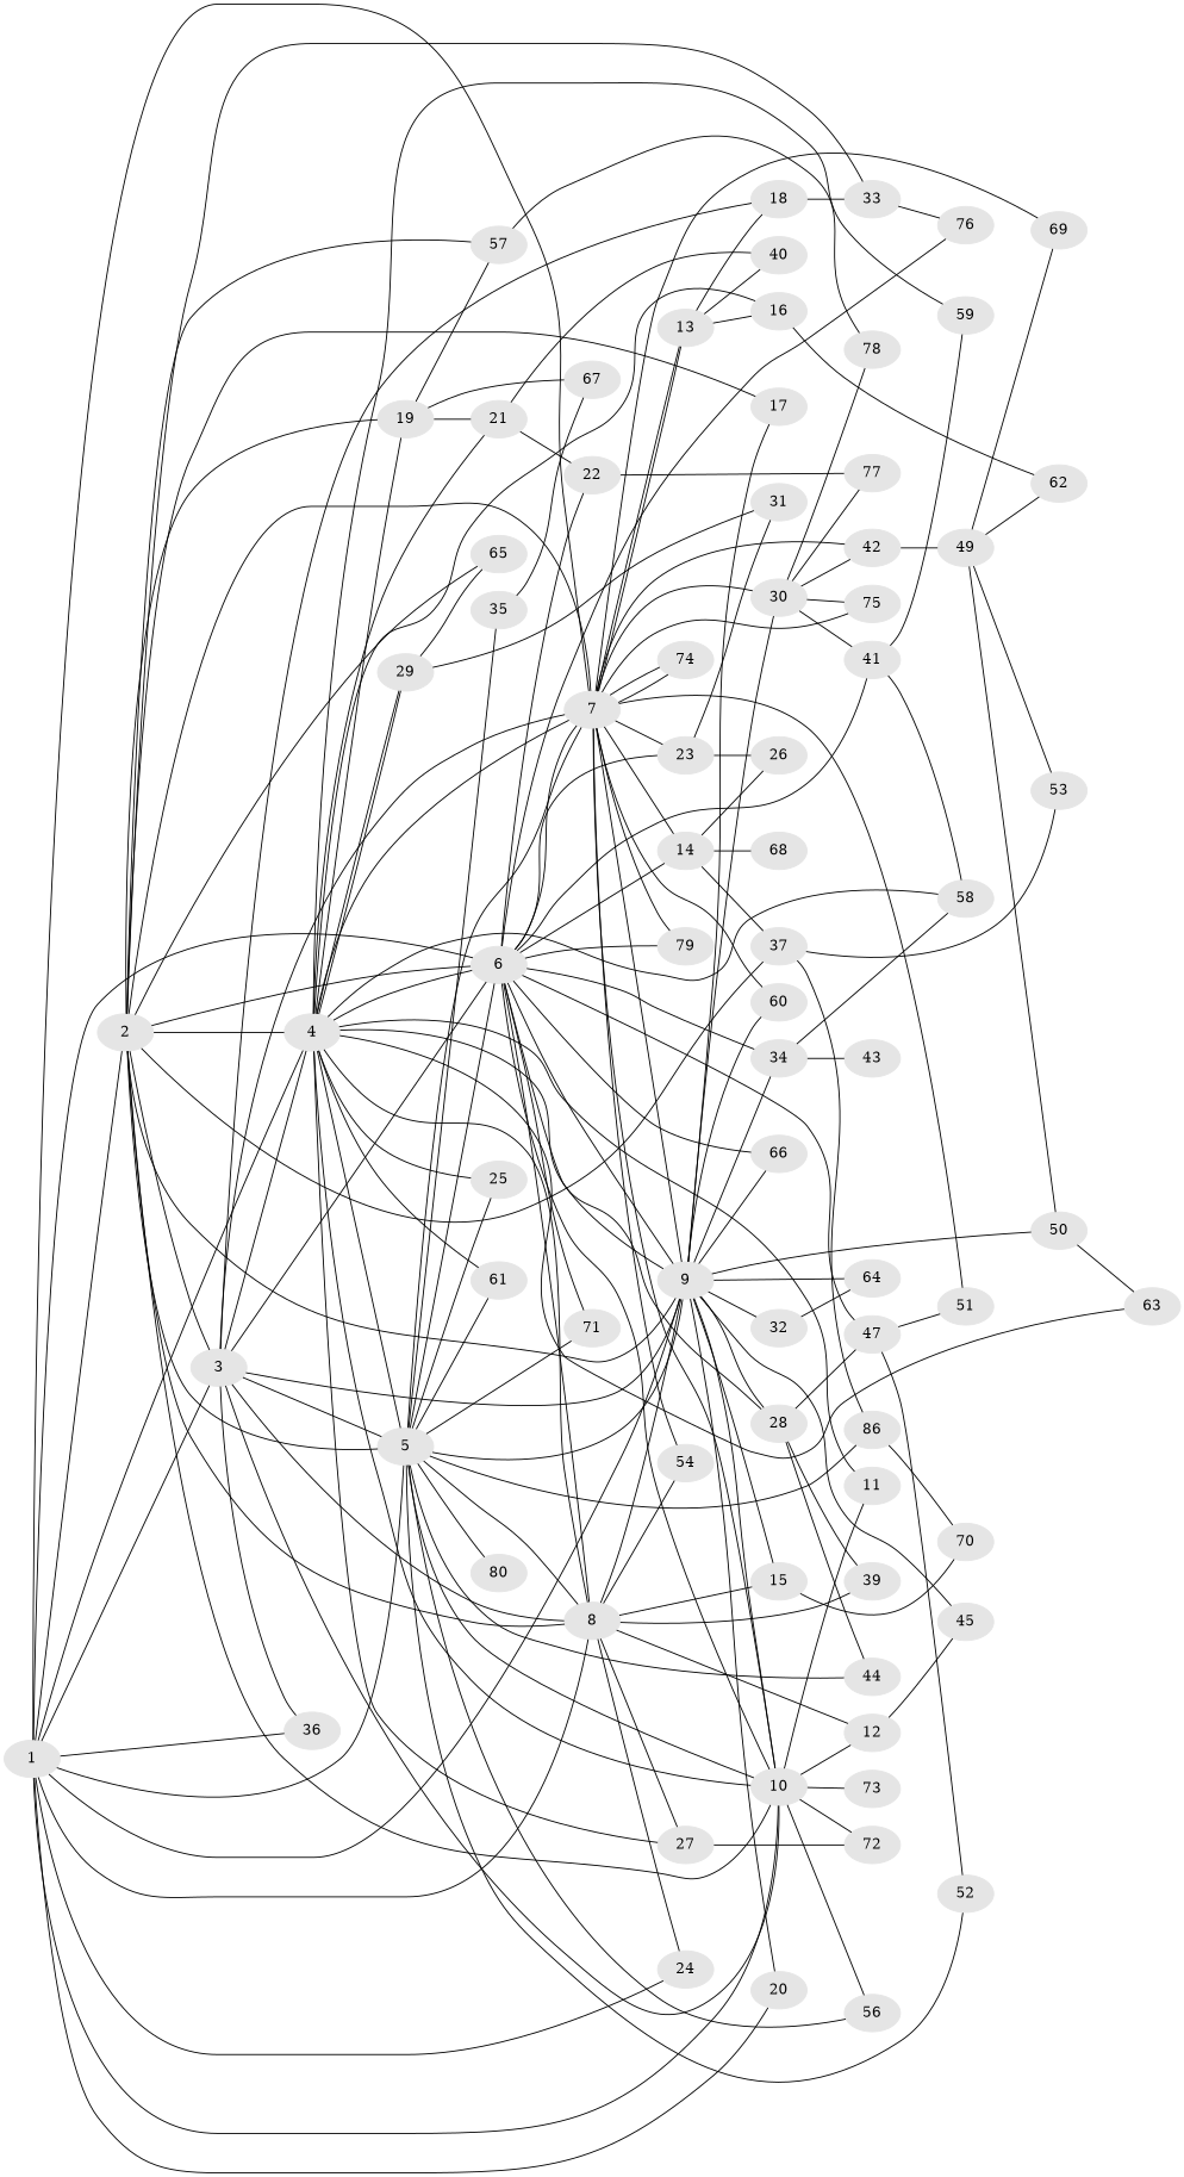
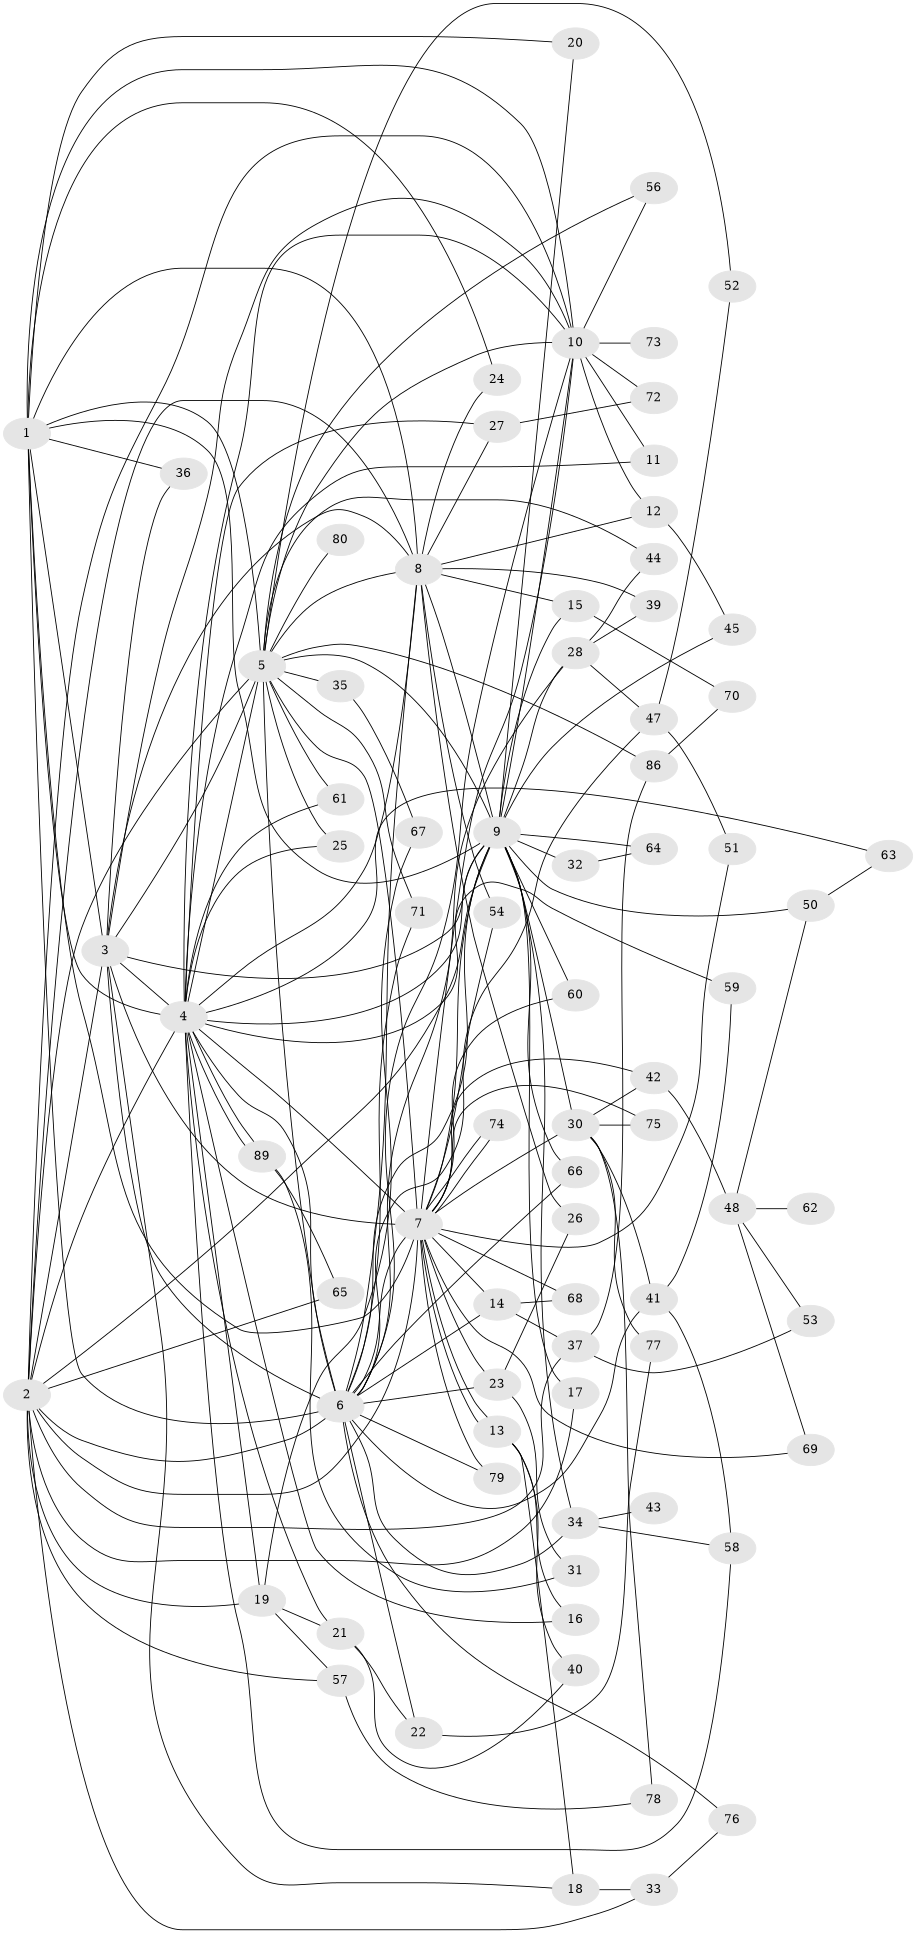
  graph {
    rankdir=LR
    node [color=gray90 style=filled]
    1
    2
    3
    4
    5
    6
    7
    8
    9
    10
    20
    24
    36
    17
    19
    33
    37
    57
    65
    18
    11
    16
    21
    25
    27
-   29
+   29 [label=89]
    58
    59
    61
    63
    35
    44
    n33 [label=86]
    52
    56
    71
    80
    14
    22
    23
    28
    34
    41
    47
    66
    76
    79
    13
    30
    42
    51
    54
    60
    68
    69
    74
    75
    12
    15
    26
    39
    32
    45
    50
    64
    73
    72
    67
    53
    78
    62
    40
    31
-   49
+   49 [label=48]
    70
    77
    43
-   1 -- 2
    1 -- 3
    1 -- 4
    1 -- 5
    1 -- 6
    1 -- 7
    1 -- 8
    1 -- 9
    1 -- 10
    1 -- 20
    1 -- 24
    1 -- 36
    2 -- 3
    2 -- 4
    2 -- 5
    2 -- 6
    2 -- 7
    2 -- 8
    2 -- 9
    2 -- 10
    2 -- 17
    2 -- 19
    2 -- 33
    2 -- 37
    2 -- 57
    2 -- 65
    3 -- 4
    3 -- 5
    3 -- 6
    3 -- 7
    3 -- 8
    3 -- 9
    3 -- 10
    3 -- 36
    3 -- 18
    4 -- 5
    4 -- 6
    4 -- 7
    4 -- 8
    4 -- 9
    4 -- 10
    4 -- 19
    4 -- 11
    4 -- 16
    4 -- 21
    4 -- 25
    4 -- 27
    4 -- 29
    4 -- 29
    4 -- 58
    4 -- 59
    4 -- 61
    4 -- 63
    5 -- 6
    5 -- 7
    5 -- 8
    5 -- 9
    5 -- 10
    5 -- 25
    5 -- 61
    5 -- 35
    5 -- 44
    5 -- n33
    5 -- 52
    5 -- 56
    5 -- 71
    5 -- 80
    6 -- 7
    6 -- 8
    6 -- 9
    6 -- 10
    6 -- 71
    6 -- 14
    6 -- 22
    6 -- 23
    6 -- 28
    6 -- 34
    6 -- 41
    6 -- 47
    6 -- 66
    6 -- 76
    6 -- 79
    7 -- 9
    7 -- 10
    7 -- 14
    7 -- 23
    7 -- 79
    7 -- 13
    7 -- 13
    7 -- 30
    7 -- 42
    7 -- 51
    7 -- 54
    7 -- 60
+   7 -- 68
    7 -- 69
    7 -- 74
    7 -- 74
    7 -- 75
    8 -- 9
    8 -- 24
    8 -- 27
    8 -- 54
    8 -- 12
    8 -- 15
-   14 -- 26
+   8 -- 26
    8 -- 39
    9 -- 10
    9 -- 20
    9 -- 17
    9 -- 28
    9 -- 34
    9 -- 66
    9 -- 30
    9 -- 60
    9 -- 15
    9 -- 32
    9 -- 45
    9 -- 50
    9 -- 64
    10 -- 11
    10 -- 56
    10 -- 12
    10 -- 73
    10 -- 72
    19 -- 57
    19 -- 21
    19 -- 67
    33 -- 76
    37 -- n33
    37 -- 53
    57 -- 78
    18 -- 33
-   16 -- 62
    21 -- 22
    21 -- 40
    27 -- 72
    29 -- 65
    29 -- 31
    35 -- 67
    n33 -- 70
    14 -- 37
    14 -- 68
    22 -- 77
    23 -- 26
    23 -- 31
    28 -- 44
    28 -- 47
    28 -- 39
    34 -- 58
    34 -- 43
    41 -- 58
    41 -- 59
    47 -- 52
    47 -- 51
    13 -- 18
    13 -- 16
    13 -- 40
    30 -- 41
    30 -- 42
    30 -- 75
    30 -- 78
    30 -- 77
    42 -- 49
    12 -- 45
    15 -- 70
    32 -- 64
    50 -- 63
    49 -- 69
    49 -- 50
    49 -- 53
    49 -- 62
  }
